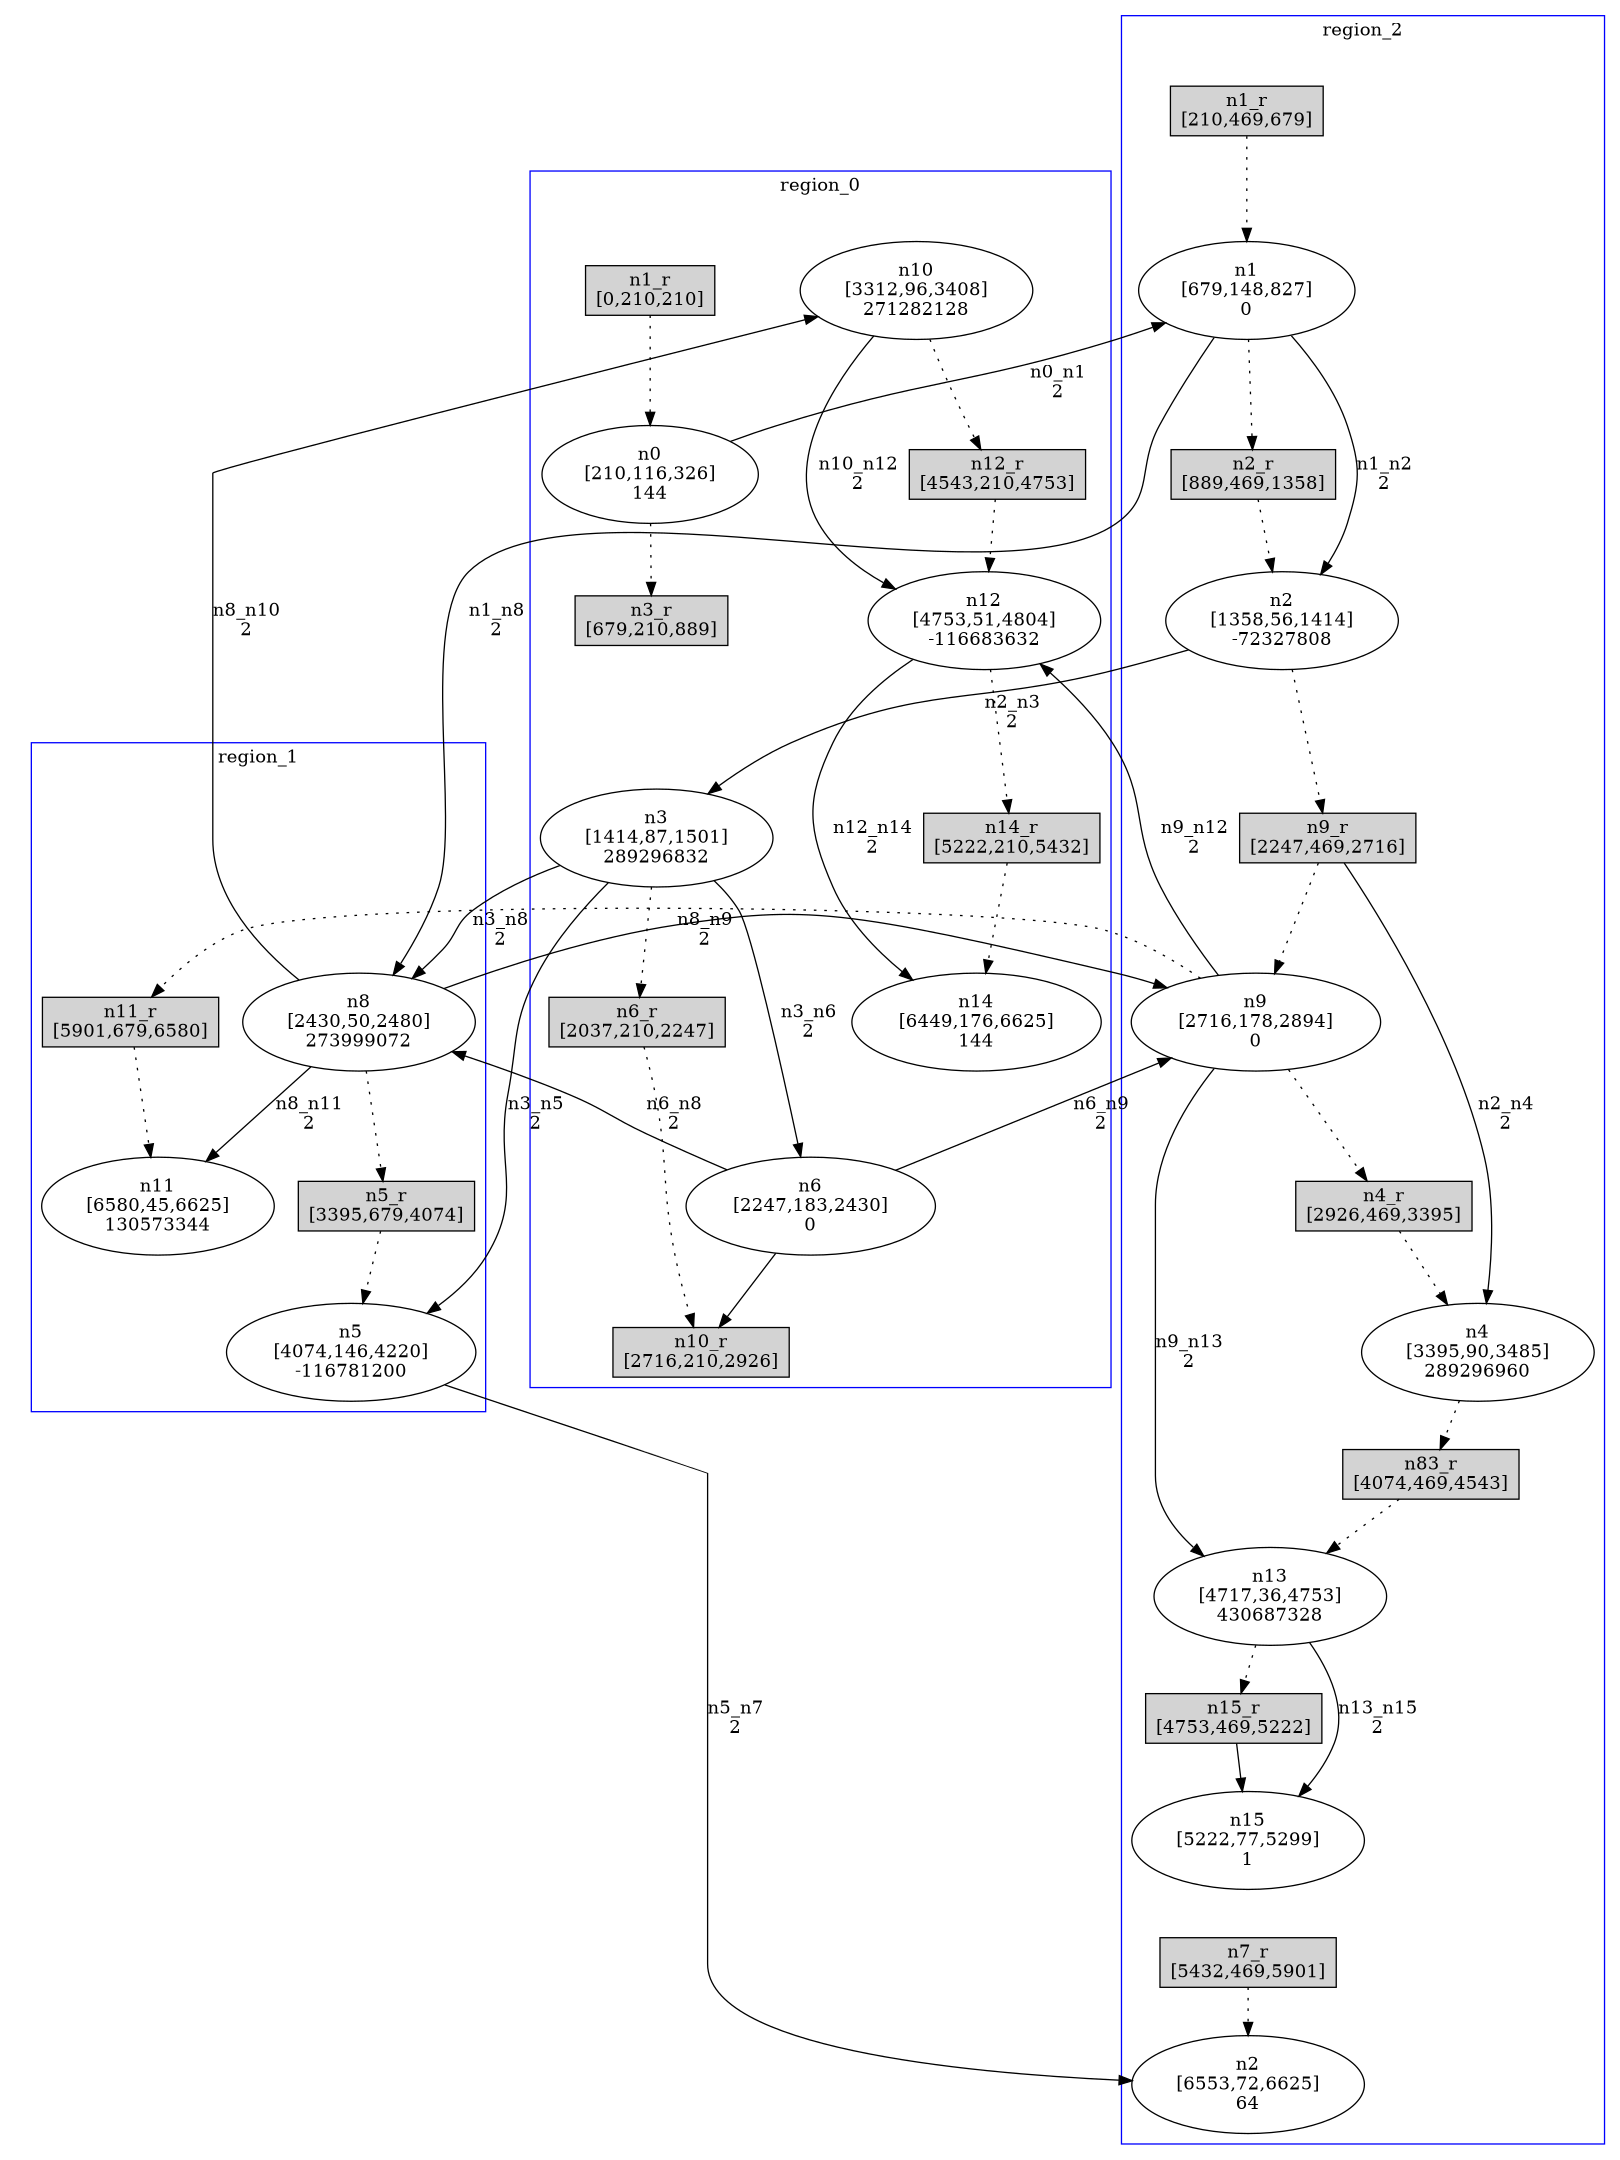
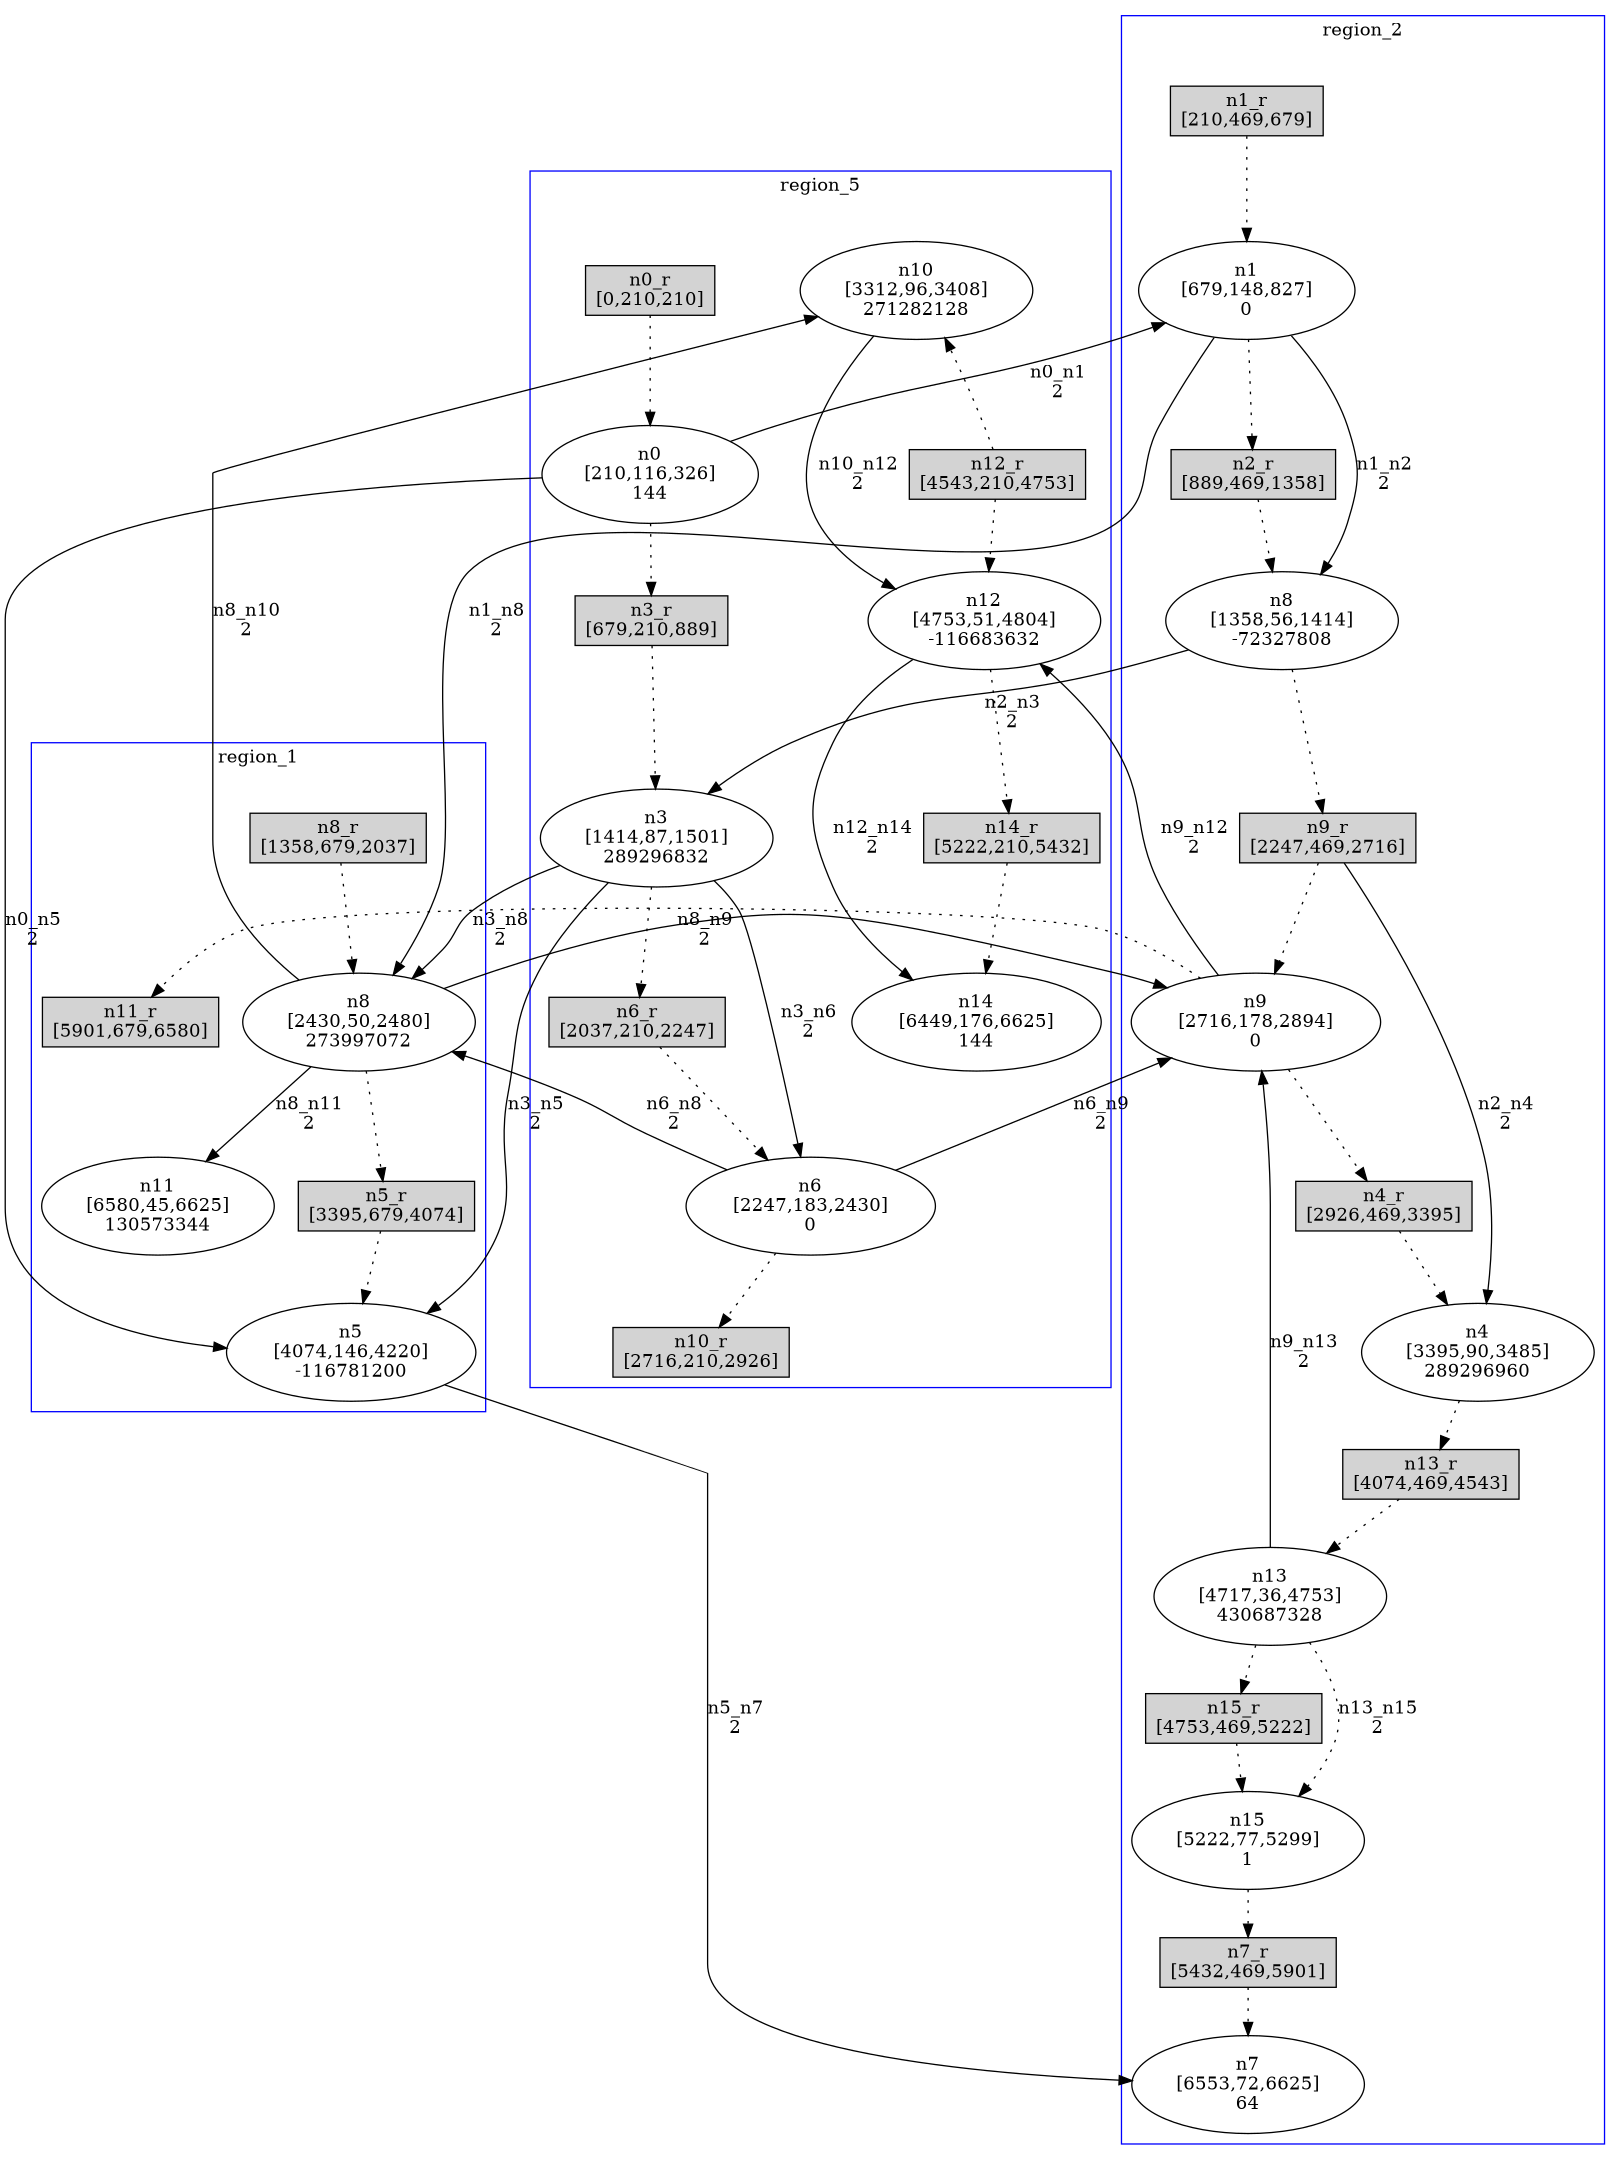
  digraph {
    edge [style=dotted]
-   n1 [label="n1_r\n[0,210,210]" shape=box style=filled]
+   n1 [label="n0_r\n[0,210,210]" shape=box style=filled]
    n2 [label="n0\n[210,116,326]\n144"]
    n3 [label="n3_r\n[679,210,889]" shape=box style=filled]
    n4 [label="n3\n[1414,87,1501]\n289296832"]
    n5 [label="n6_r\n[2037,210,2247]" shape=box style=filled]
    n6 [label="n6\n[2247,183,2430]\n0"]
    n7 [label="n10_r\n[2716,210,2926]" shape=box style=filled]
    n8 [label="n10\n[3312,96,3408]\n271282128"]
    n9 [label="n12_r\n[4543,210,4753]" shape=box style=filled]
    n10 [label="n12\n[4753,51,4804]\n-116683632"]
    n11 [label="n14_r\n[5222,210,5432]" shape=box style=filled]
    n12 [label="n14\n[6449,176,6625]\n144"]
-   n14 [label="n8\n[2430,50,2480]\n273999072"]
+   n13 [label="n8_r\n[1358,679,2037]" shape=box style=filled]
+   n14 [label="n8\n[2430,50,2480]\n273997072"]
    n15 [label="n5_r\n[3395,679,4074]" shape=box style=filled]
    n16 [label="n5\n[4074,146,4220]\n-116781200"]
    n17 [label="n11_r\n[5901,679,6580]" shape=box style=filled]
    n18 [label="n11\n[6580,45,6625]\n130573344"]
    n19 [label="n1_r\n[210,469,679]" shape=box style=filled]
    n20 [label="n1\n[679,148,827]\n0"]
    n21 [label="n2_r\n[889,469,1358]" shape=box style=filled]
-   n22 [label="n2\n[1358,56,1414]\n-72327808"]
+   n22 [label="n8\n[1358,56,1414]\n-72327808"]
    n23 [label="n9_r\n[2247,469,2716]" shape=box style=filled]
    n24 [label="n9\n[2716,178,2894]\n0"]
    n25 [label="n4_r\n[2926,469,3395]" shape=box style=filled]
    n26 [label="n4\n[3395,90,3485]\n289296960"]
-   n27 [label="n83_r\n[4074,469,4543]" shape=box style=filled]
+   n27 [label="n13_r\n[4074,469,4543]" shape=box style=filled]
    n28 [label="n13\n[4717,36,4753]\n430687328"]
    n29 [label="n15_r\n[4753,469,5222]" shape=box style=filled]
    n30 [label="n15\n[5222,77,5299]\n1"]
    n31 [label="n7_r\n[5432,469,5901]" shape=box style=filled]
-   n32 [label="n2\n[6553,72,6625]\n64"]
+   n32 [label="n7\n[6553,72,6625]\n64"]
    subgraph cluster_1 {
      color=blue
-     label=region_0
+     label=region_5
      stytle=filled
      n1
      n2
      n3
      n4
      n5
      n6
      n7
      n8
      n9
      n10
      n11
      n12
    }
    subgraph cluster_2 {
      color=blue
      label=region_1
      stytle=filled
+     n13
      n14
      n15
      n16
      n17
      n18
    }
    subgraph cluster_3 {
      color=blue
      label=region_2
      stytle=filled
      n19
      n20
      n21
      n22
      n23
      n24
      n25
      n26
      n27
      n28
      n29
      n30
      n31
      n32
    }
    n1 -> n2
    n2 -> n3
+   n2 -> n16 [label="n0_n5\n2" style=""]
    n2 -> n20 [label="n0_n1\n2" style=""]
+   n3 -> n4
    n4 -> n5
    n4 -> n6 [label="n3_n6\n2" style=""]
    n4 -> n14 [label="n3_n8\n2" style=""]
    n4 -> n16 [label="n3_n5\n2" style=""]
-   n5 -> n7
-   n6 -> n7 [style=solid]
+   n5 -> n6
+   n6 -> n7
    n6 -> n14 [label="n6_n8\n2" style=""]
    n6 -> n24 [label="n6_n9\n2" style=""]
-   n8 -> n9
+   n9 -> n8
    n8 -> n10 [label="n10_n12\n2" style=""]
    n9 -> n10
    n10 -> n11
    n10 -> n12 [label="n12_n14\n2" style=""]
    n11 -> n12
+   n13 -> n14
    n14 -> n8 [label="n8_n10\n2" style=""]
    n14 -> n15
    n14 -> n18 [label="n8_n11\n2" style=""]
    n14 -> n24 [label="n8_n9\n2" style=""]
    n15 -> n16
    n16 -> n32 [label="n5_n7\n2" style=""]
-   n17 -> n18
    n19 -> n20
    n20 -> n14 [label="n1_n8\n2" style=""]
    n20 -> n21
    n20 -> n22 [label="n1_n2\n2" style=""]
    n21 -> n22
    n22 -> n4 [label="n2_n3\n2" style=""]
    n22 -> n23
    n23 -> n24
    n23 -> n26 [label="n2_n4\n2" style=""]
    n24 -> n10 [label="n9_n12\n2" style=""]
    n24 -> n17
    n24 -> n25
-   n24 -> n28 [label="n9_n13\n2" style=""]
+   n28 -> n24 [label="n9_n13\n2" style=""]
    n25 -> n26
    n26 -> n27
    n27 -> n28
    n28 -> n29
-   n28 -> n30 [label="n13_n15\n2" style=""]
-   n29 -> n30 [style=solid]
+   n28 -> n30 [label="n13_n15\n2"]
+   n29 -> n30
+   n30 -> n31
    n31 -> n32
  }
